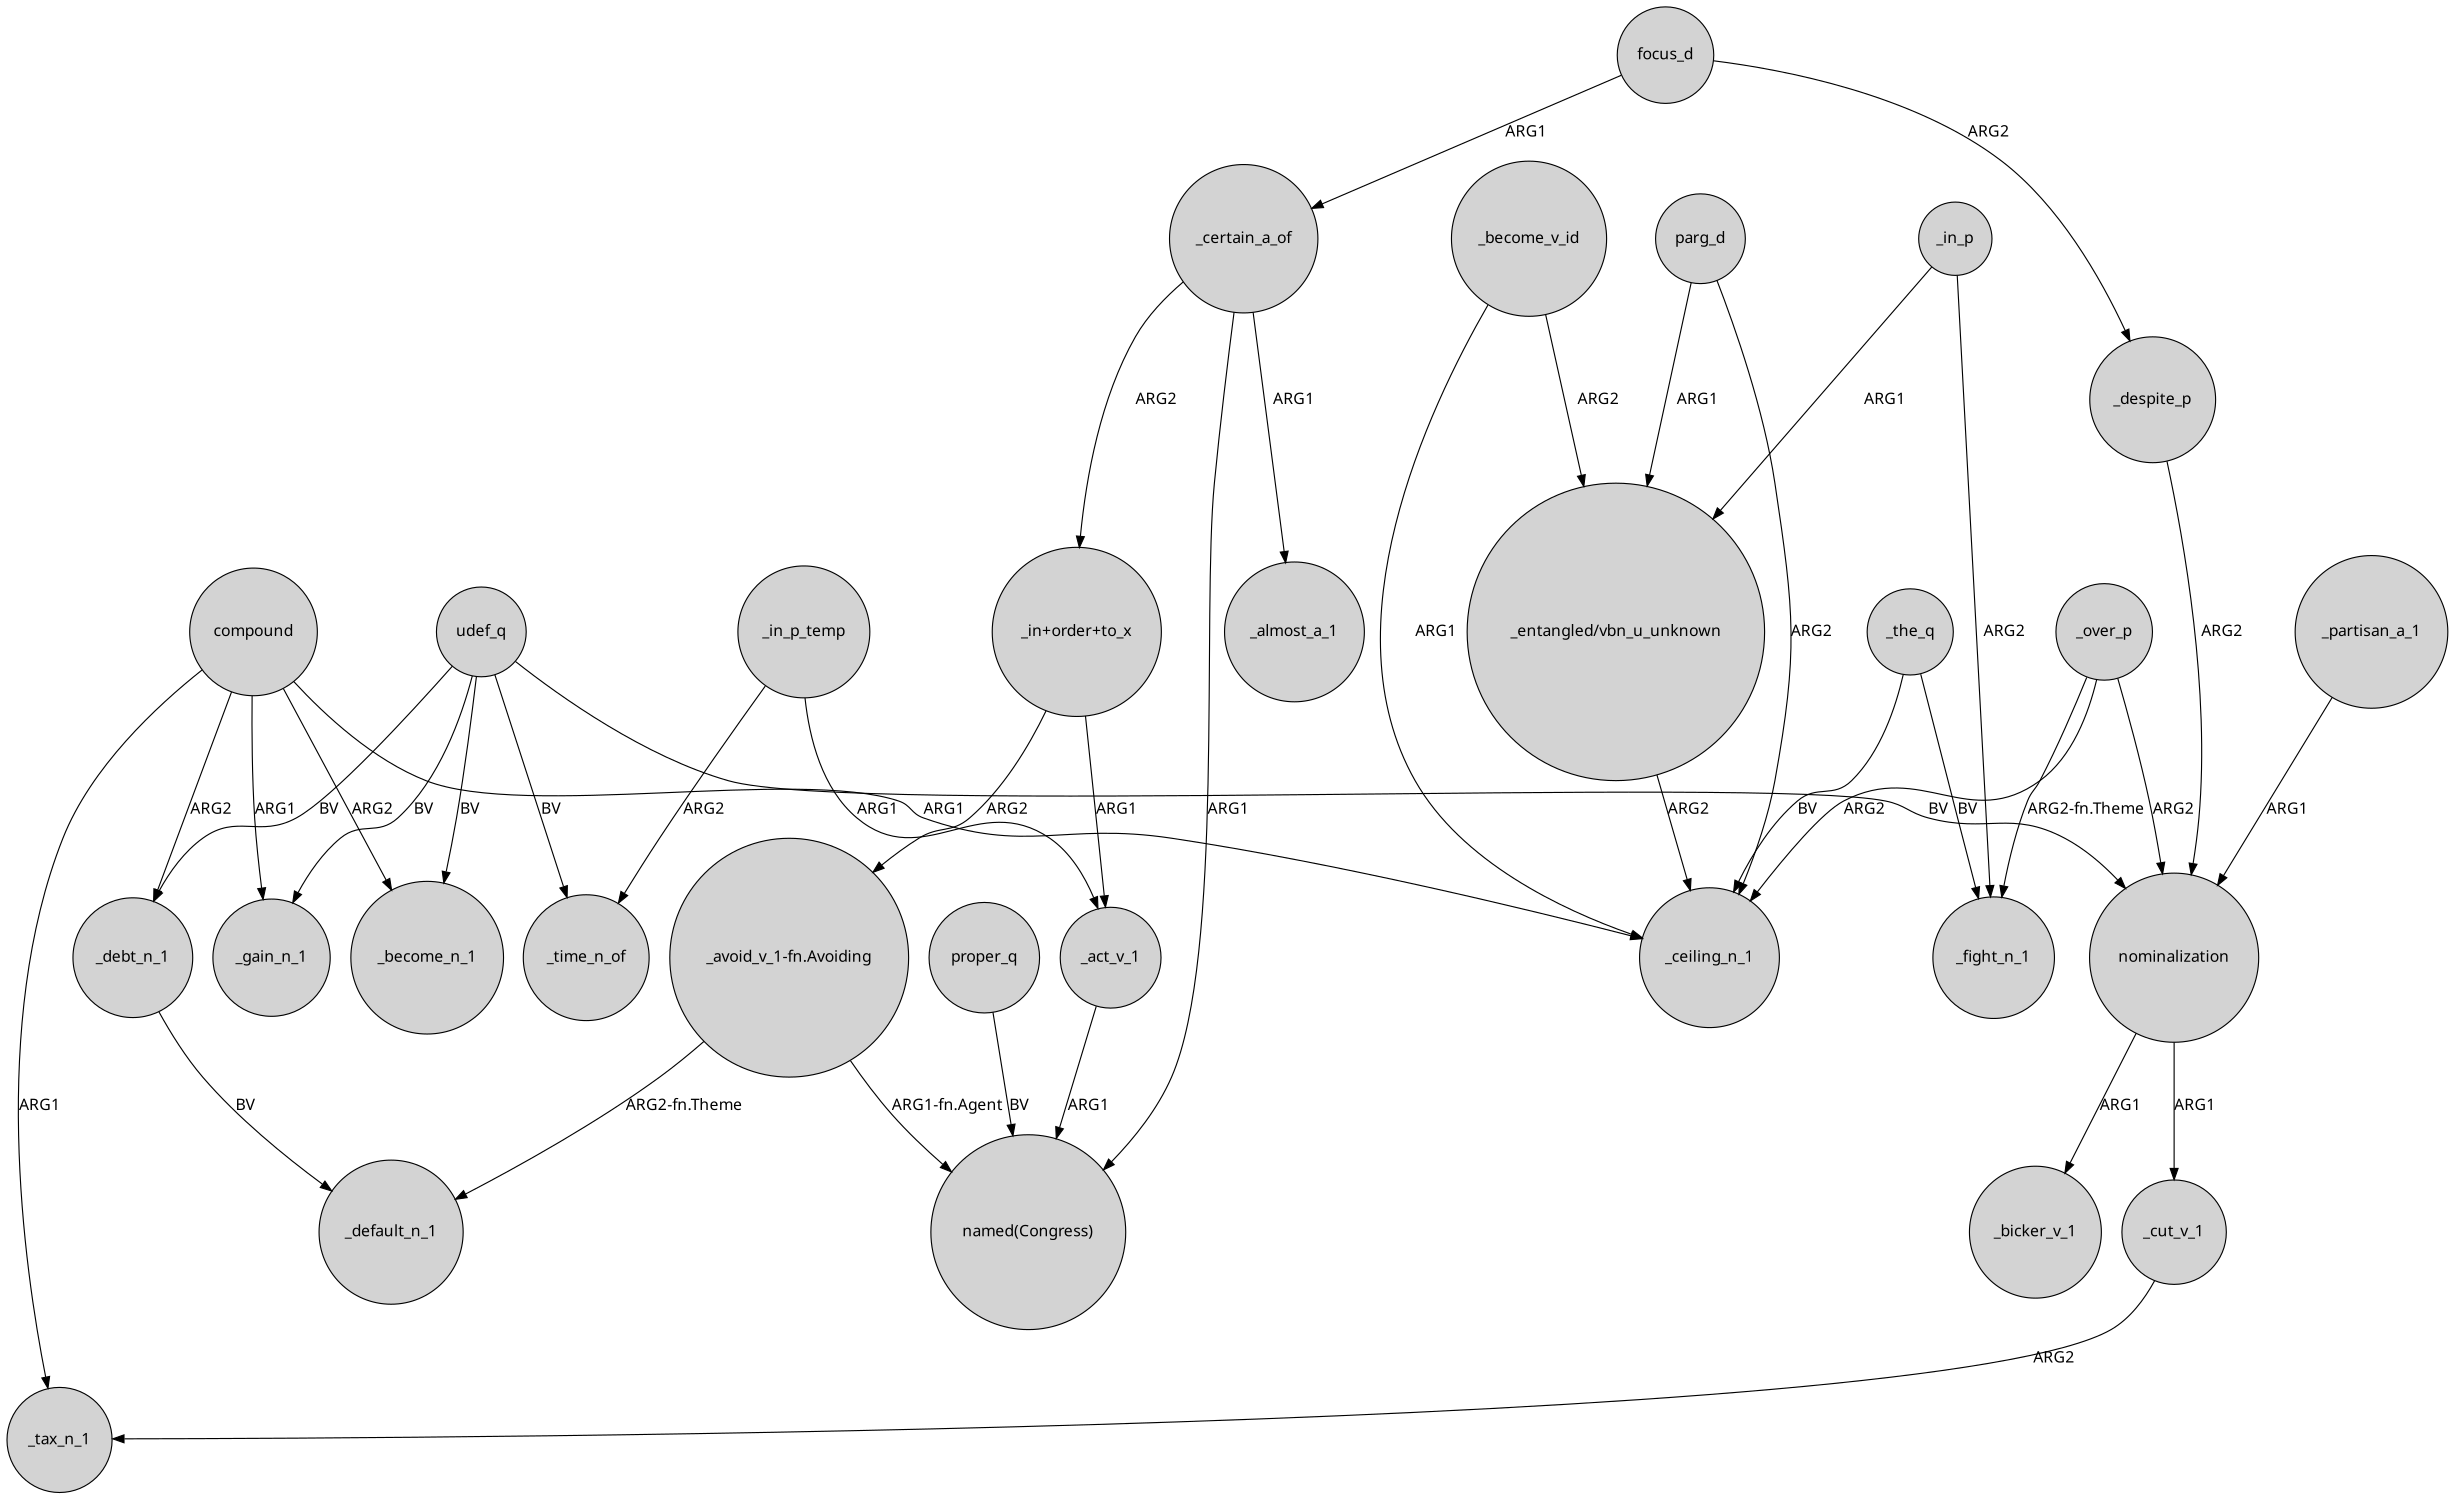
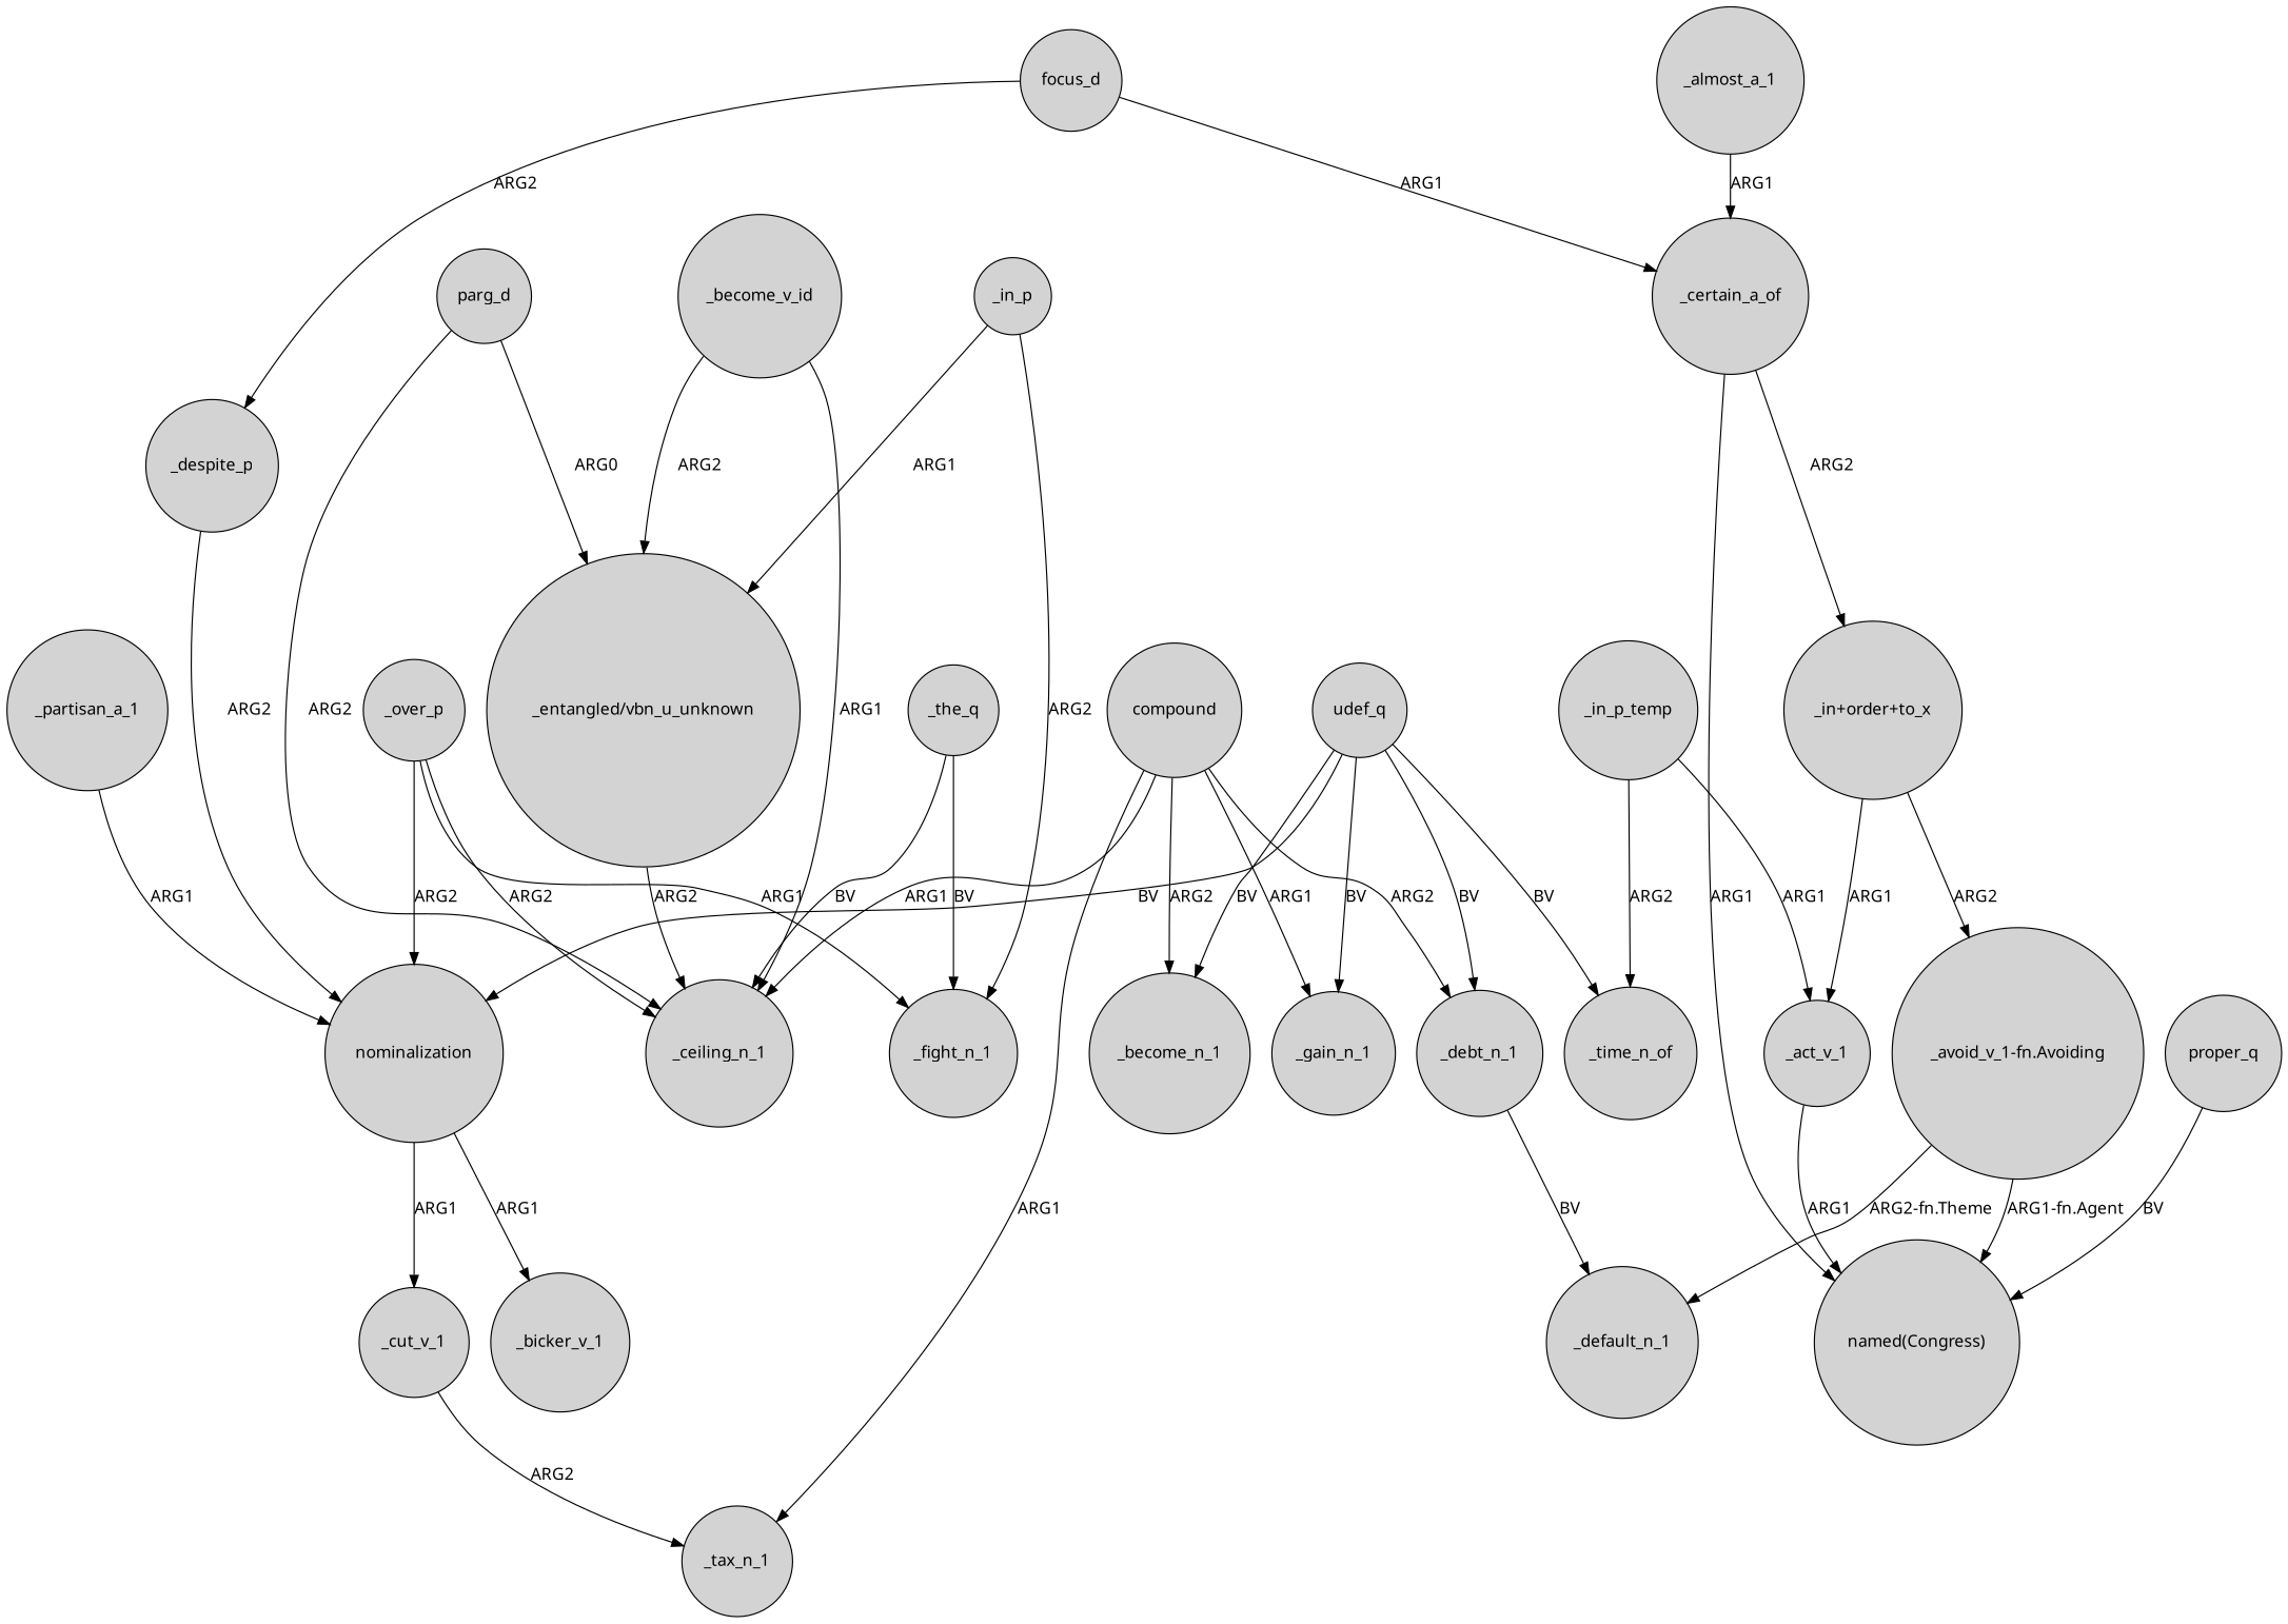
  digraph {
    fontname="Noto Sans"
    node [fontname="Noto Sans" shape=circle style=filled]
    edge [fontname="Noto Sans"]
    "_entangled/vbn_u_unknown"
    _ceiling_n_1
    n3 [label=_become_n_1]
    udef_q
    _gain_n_1
    _debt_n_1
    nominalization
    _time_n_of
    _default_n_1
    _bicker_v_1
    _cut_v_1
    compound
    _tax_n_1
    _despite_p
    _certain_a_of
    "named(Congress)"
    "_in+order+to_x"
    "_avoid_v_1-fn.Avoiding"
    _act_v_1
    _the_q
    _fight_n_1
    focus_d
    parg_d
    _almost_a_1
    proper_q
    _in_p_temp
    _become_v_id
    _over_p
    _in_p
    _partisan_a_1
    "_entangled/vbn_u_unknown" -> _ceiling_n_1 [label=ARG2]
    udef_q -> n3 [label=BV]
    udef_q -> _gain_n_1 [label=BV]
    udef_q -> _debt_n_1 [label=BV]
    udef_q -> nominalization [label=BV]
    udef_q -> _time_n_of [label=BV]
    _debt_n_1 -> _default_n_1 [label=BV]
    nominalization -> _bicker_v_1 [label=ARG1]
    nominalization -> _cut_v_1 [label=ARG1]
    _cut_v_1 -> _tax_n_1 [label=ARG2]
    compound -> _ceiling_n_1 [label=ARG1]
    compound -> n3 [label=ARG2]
    compound -> _gain_n_1 [label=ARG1]
    compound -> _debt_n_1 [label=ARG2]
    compound -> _tax_n_1 [label=ARG1]
    _despite_p -> nominalization [label=ARG2]
    _certain_a_of -> "named(Congress)" [label=ARG1]
    _certain_a_of -> "_in+order+to_x" [label=ARG2]
    "_in+order+to_x" -> "_avoid_v_1-fn.Avoiding" [label=ARG2]
    "_in+order+to_x" -> _act_v_1 [label=ARG1]
    "_avoid_v_1-fn.Avoiding" -> _default_n_1 [label="ARG2-fn.Theme"]
    "_avoid_v_1-fn.Avoiding" -> "named(Congress)" [label="ARG1-fn.Agent"]
    _act_v_1 -> "named(Congress)" [label=ARG1]
    _the_q -> _ceiling_n_1 [label=BV]
    _the_q -> _fight_n_1 [label=BV]
    focus_d -> _despite_p [label=ARG2]
    focus_d -> _certain_a_of [label=ARG1]
-   parg_d -> "_entangled/vbn_u_unknown" [label=ARG1]
+   parg_d -> "_entangled/vbn_u_unknown" [label=ARG0]
    parg_d -> _ceiling_n_1 [label=ARG2]
-   _certain_a_of -> _almost_a_1 [label=ARG1]
+   _almost_a_1 -> _certain_a_of [label=ARG1]
    proper_q -> "named(Congress)" [label=BV]
    _in_p_temp -> _time_n_of [label=ARG2]
    _in_p_temp -> _act_v_1 [label=ARG1]
    _become_v_id -> "_entangled/vbn_u_unknown" [label=ARG2]
    _become_v_id -> _ceiling_n_1 [label=ARG1]
    _over_p -> _ceiling_n_1 [label=ARG2]
    _over_p -> nominalization [label=ARG2]
-   _over_p -> _fight_n_1 [label="ARG2-fn.Theme"]
+   _over_p -> _fight_n_1 [label=ARG1]
    _in_p -> "_entangled/vbn_u_unknown" [label=ARG1]
    _in_p -> _fight_n_1 [label=ARG2]
    _partisan_a_1 -> nominalization [label=ARG1]
  }
